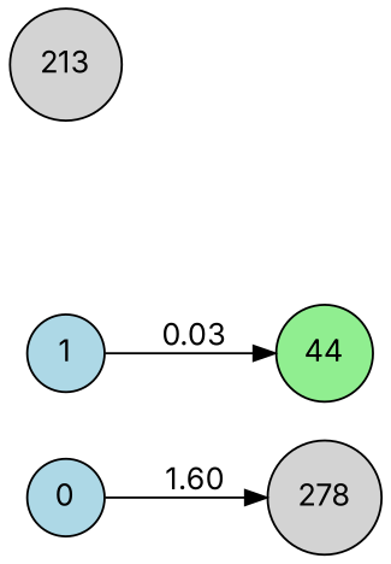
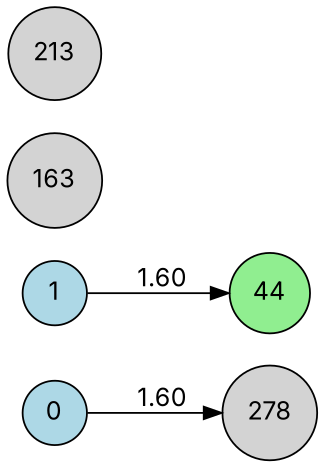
  digraph {
    fontname=Inter
    rankdir=LR
    node [fillcolor=lightgray fontname=Inter shape=circle style=filled]
    edge [fontname=Inter]
    n1 [fillcolor=lightblue label=0]
    n2 [label=278]
    n3 [fillcolor=lightblue label=1]
    n4 [fillcolor=lightgreen label=44]
+   n5 [label=163]
    n6 [label=213]
    n1 -> n2 [label=1.60]
-   n3 -> n4 [label=0.03]
+   n3 -> n4 [label=1.60]
  }
